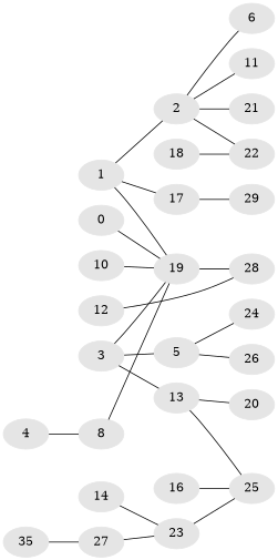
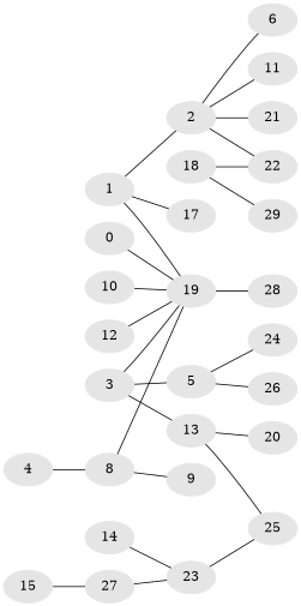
  graph {
    rankdir=LR
    node [color=gray90 style=filled]
    edge [weight=1.0]
    1
    2
    17
    19
    6
    11
    21
    22
    29
    28
    3
    5
    13
    24
    26
    20
    25
    4
    8
+   9
    n21 [label=0]
    10
    12
    14
    23
-   15 [label=35]
+   15
    27
-   16
    18
    1 -- 2
    1 -- 17
    1 -- 19
    2 -- 6
    2 -- 11
    2 -- 21
    2 -- 22
-   17 -- 29
+   18 -- 29
    19 -- 28
    3 -- 19
    3 -- 5
    3 -- 13
    5 -- 24
    5 -- 26
    13 -- 20
    13 -- 25
    4 -- 8
    8 -- 19
+   8 -- 9
    n21 -- 19
    10 -- 19
-   12 -- 28
+   12 -- 19
    14 -- 23
    23 -- 25
    15 -- 27
    27 -- 23
-   16 -- 25
    18 -- 22
  }
